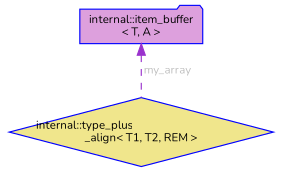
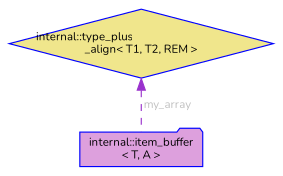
  digraph {
    fontname=Nunito
    node [color=blue fontname=Nunito fontsize=10 style=filled]
    n1 [fillcolor=plum fontcolor=black height=0.2 label="internal::item_buffer\l\< T, A \>" shape=folder width=0.4]
    n2 [fillcolor=khaki height=0.2 label="internal::type_plus\l_align\< T1, T2, REM \>" shape=diamond width=0.4]
-   n1 -> n2 [color=darkorchid3 dir=back fontcolor=grey fontname=Nunito fontsize=10 label=" my_array" labelfontname=Helvetica labelfontsize=10 style=dashed]
+   n2 -> n1 [color=darkorchid3 dir=back fontcolor=grey fontname=Nunito fontsize=10 label=" my_array" labelfontname=Helvetica labelfontsize=10 style=dashed]
  }
